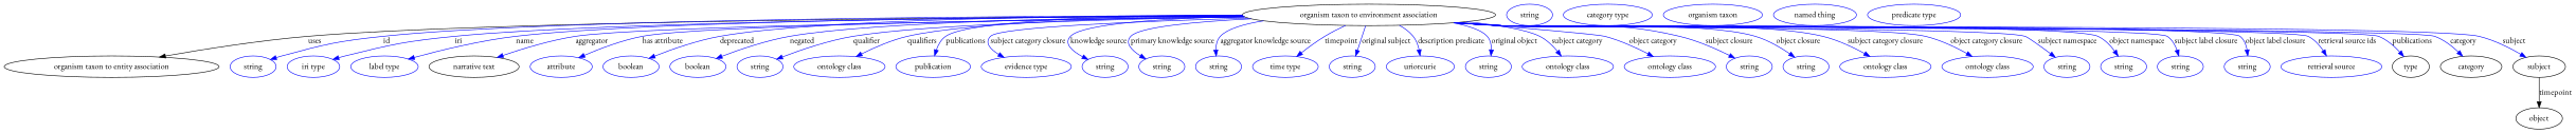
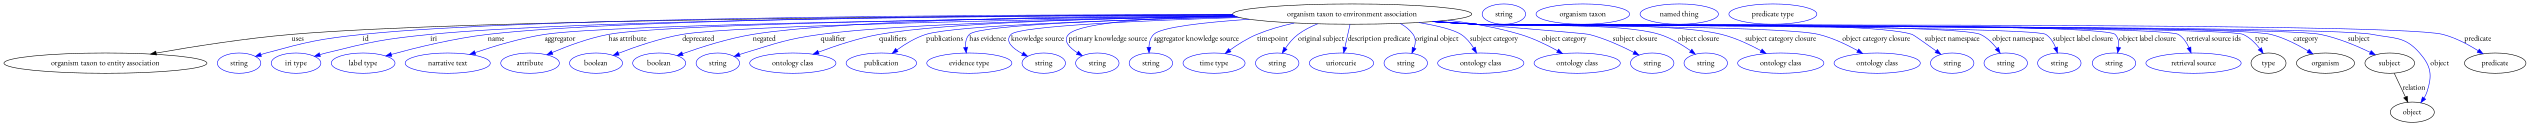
  digraph {
    fontname="EB Garamond"
    node [fontname="EB Garamond" color=blue]
    edge [fontname="EB Garamond" color=blue style=solid]
    n1 [height=0.5 label="organism taxon to environment association" width=5.8856 color=""]
    "organism taxon to entity association" [height=0.5 width=5.0009 color=""]
    n3 [height=0.5 label=string width=1.0652]
    n4 [height=0.5 label="iri type" width=1.2277]
    n5 [height=0.5 label="label type" width=1.5707]
-   n6 [color=black height=0.5 label="narrative text" width=2.0943]
+   n6 [height=0.5 label="narrative text" width=2.0943]
    n7 [height=0.5 label=attribute width=1.4443]
    n8 [height=0.5 label=boolean width=1.2999]
    n9 [height=0.5 label=boolean width=1.2999]
    n10 [height=0.5 label=string width=1.0652]
    n11 [height=0.5 label="ontology class" width=2.1304]
    n12 [height=0.5 label=publication width=1.7332]
    n13 [height=0.5 label="evidence type" width=2.0943]
    n14 [height=0.5 label=string width=1.0652]
    n15 [height=0.5 label=string width=1.0652]
    n16 [height=0.5 label=string width=1.0652]
    n17 [height=0.5 label="time type" width=1.5346]
    n18 [height=0.5 label=string width=1.0652]
    n19 [height=0.5 label=uriorcurie width=1.5887]
    n20 [height=0.5 label=string width=1.0652]
    n21 [height=0.5 label="ontology class" width=2.1304]
    n22 [height=0.5 label="ontology class" width=2.1304]
    n23 [height=0.5 label=string width=1.0652]
    n24 [height=0.5 label=string width=1.0652]
    n25 [height=0.5 label="ontology class" width=2.1304]
    n26 [height=0.5 label="ontology class" width=2.1304]
    n27 [height=0.5 label=string width=1.0652]
    n28 [height=0.5 label=string width=1.0652]
    n29 [height=0.5 label=string width=1.0652]
    n30 [height=0.5 label=string width=1.0652]
    n31 [height=0.5 label="retrieval source" width=2.347]
    type [height=0.5 width=0.86659 color=""]
-   category [height=0.5 width=1.4263 color=""]
+   category [height=0.5 width=1.4263 label=organism color=""]
    subject [height=0.5 width=1.2277 color=""]
    object [height=0.5 width=1.0832 color=""]
+   predicate [height=0.5 width=1.5165 color=""]
    n37 [height=0.5 label=string width=1.0652]
-   n38 [height=0.5 label="category type" width=2.0762]
    n39 [height=0.5 label="organism taxon" width=2.3109]
    n40 [height=0.5 label="named thing" width=1.9318]
    n41 [height=0.5 label="predicate type" width=2.1665]
    n1 -> "organism taxon to entity association" [label=uses color="" style=""]
    n1 -> n3 [label=id]
    n1 -> n4 [label=iri]
    n1 -> n5 [label=name]
    n1 -> n6 [label=aggregator]
    n1 -> n7 [label="has attribute"]
    n1 -> n8 [label=deprecated]
    n1 -> n9 [label=negated]
    n1 -> n10 [label=qualifier]
    n1 -> n11 [label=qualifiers]
    n1 -> n12 [label=publications]
-   n1 -> n13 [label="subject category closure"]
+   n1 -> n13 [label="has evidence"]
    n1 -> n14 [label="knowledge source"]
    n1 -> n15 [label="primary knowledge source"]
    n1 -> n16 [label="aggregator knowledge source"]
    n1 -> n17 [label=timepoint]
    n1 -> n18 [label="original subject"]
    n1 -> n19 [label="description predicate"]
    n1 -> n20 [label="original object"]
    n1 -> n21 [label="subject category"]
    n1 -> n22 [label="object category"]
    n1 -> n23 [label="subject closure"]
    n1 -> n24 [label="object closure"]
    n1 -> n25 [label="subject category closure"]
    n1 -> n26 [label="object category closure"]
    n1 -> n27 [label="subject namespace"]
    n1 -> n28 [label="object namespace"]
    n1 -> n29 [label="subject label closure"]
    n1 -> n30 [label="object label closure"]
    n1 -> n31 [label="retrieval source ids"]
-   n1 -> type [label=publications]
+   n1 -> type [label=type]
    n1 -> category [label=category]
    n1 -> subject [label=subject]
-   subject -> object [label=timepoint color="" style=""]
+   n1 -> object [label=object]
+   n1 -> predicate [label=predicate]
+   subject -> object [label=relation color="" style=""]
  }
